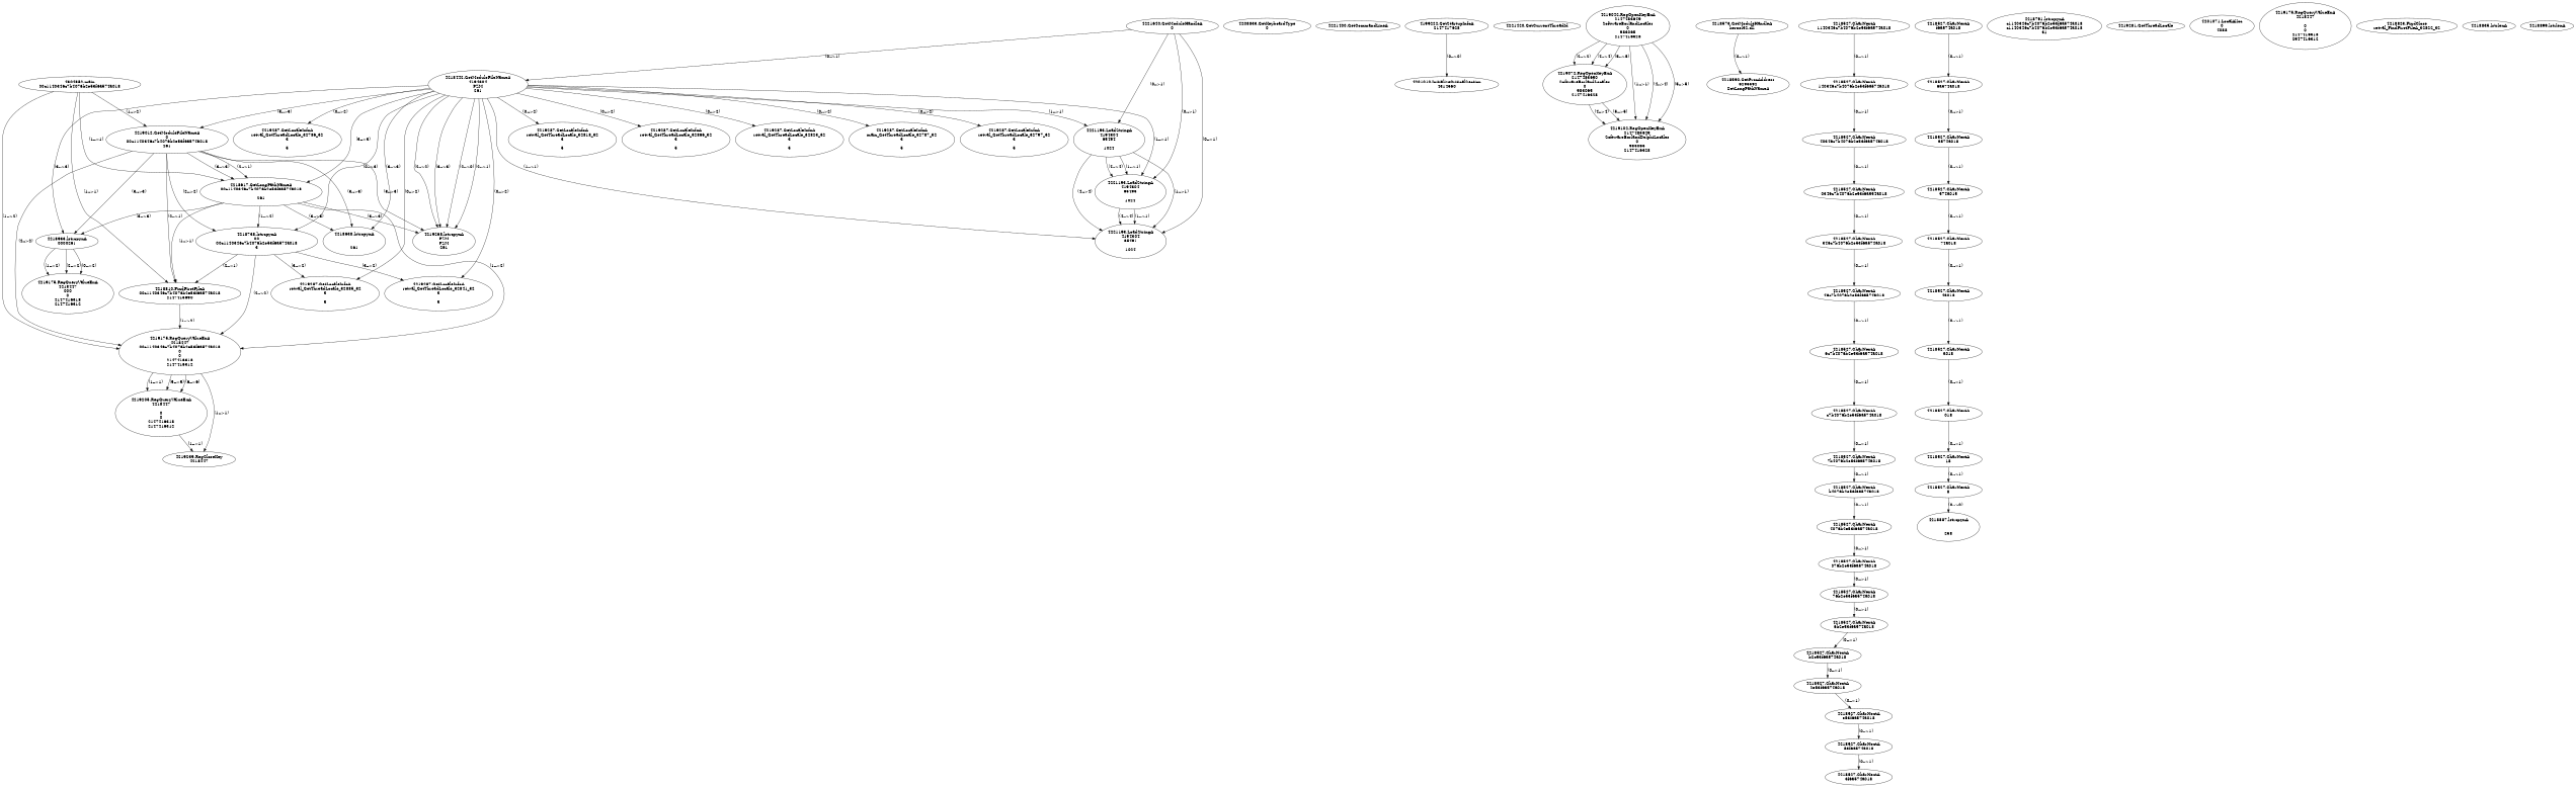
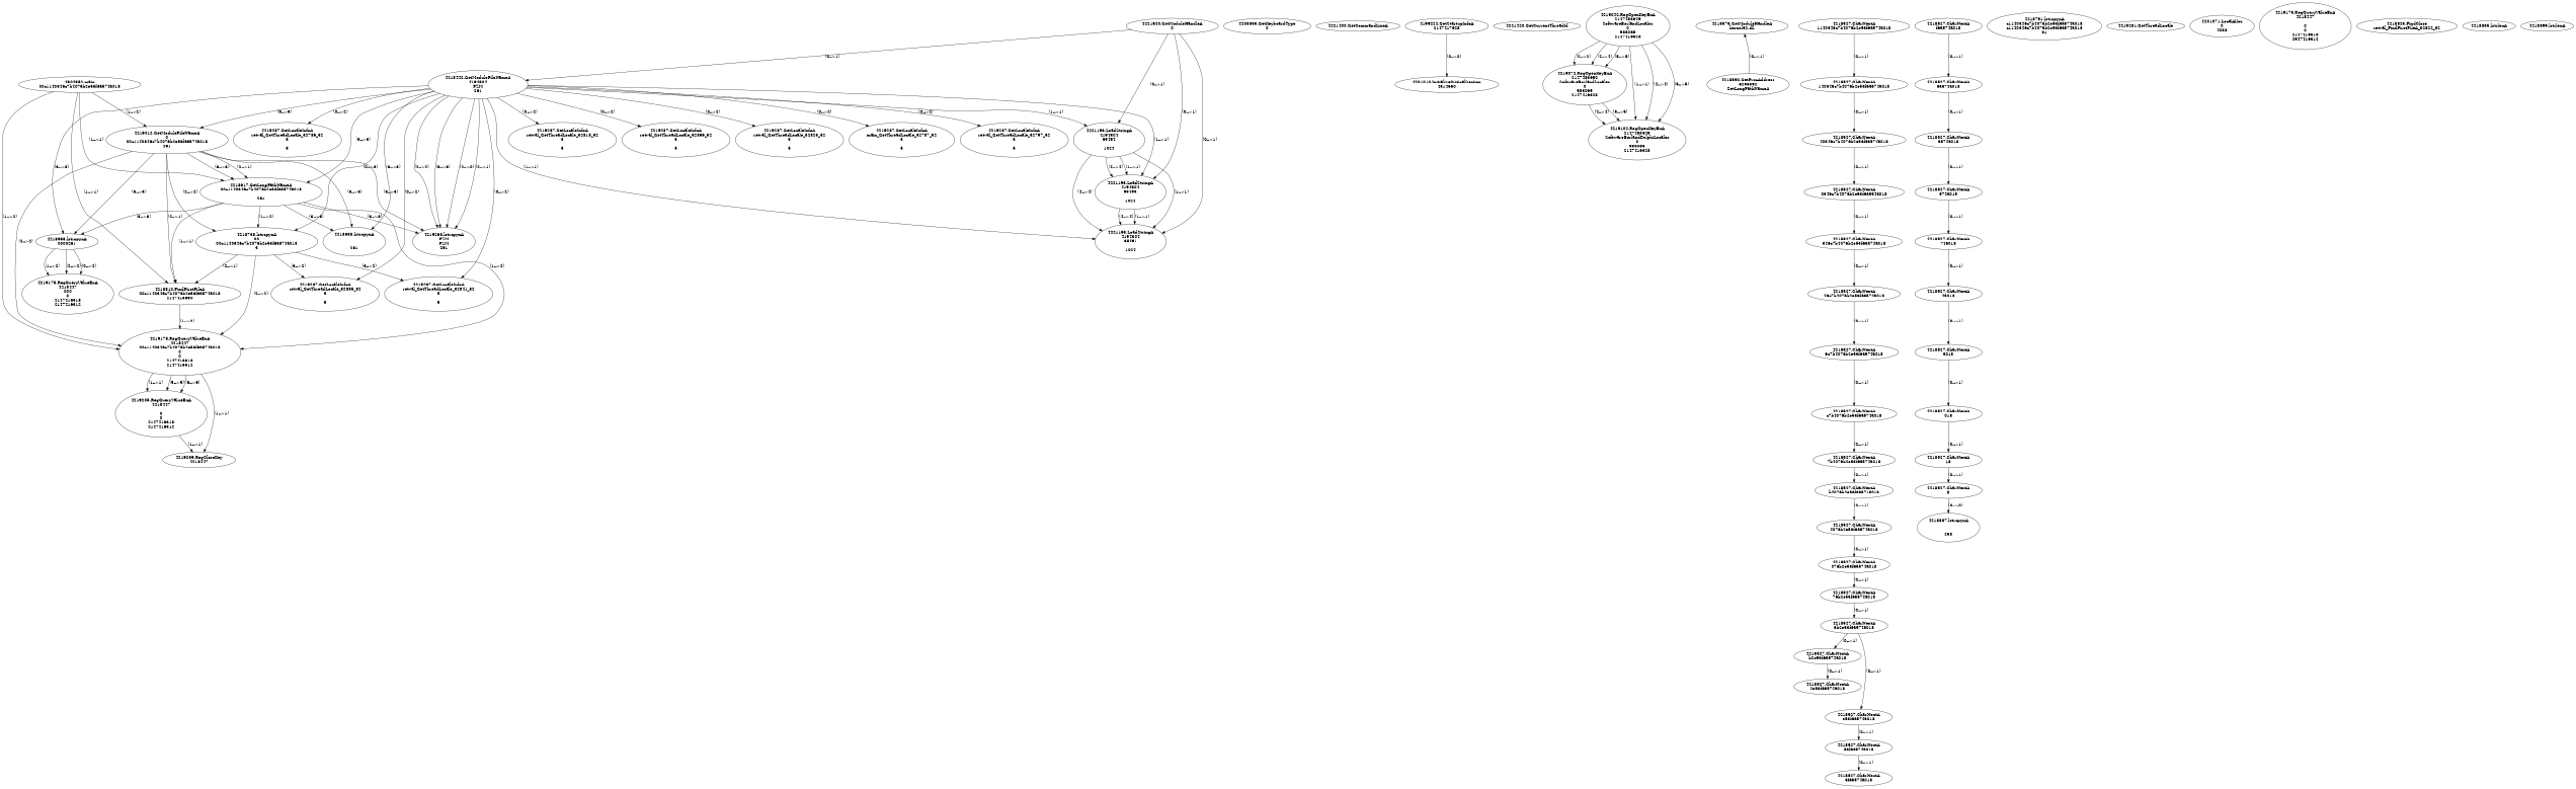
  digraph {
    n1 [label="4304852.main\n00c1140346c7b4076b2e53f6a574a018"]
    n2 [label="4219012.GetModuleFileNameA\n0\n00c1140346c7b4076b2e53f6a574a018\n261"]
    n3 [label="4218617.GetLongPathNameA\n00c1140346c7b4076b2e53f6a574a018\n\n261"]
    n4 [label="4218810.FindFirstFileA\n00c1140346c7b4076b2e53f6a574a018\n2147415690"]
    n5 [label="4219175.RegQueryValueExA\n4218447\n00c1140346c7b4076b2e53f6a574a018\n0\n0\n2147416318\n2147416312"]
    n6 [label="4218738.lstrcpynA\n00\n00c1140346c7b4076b2e53f6a574a018\n3"]
    n7 [label="4219268.lstrcpynA\nPZM\nPZM\n261"]
    n8 [label="4218638.lstrcpynA\n\n\n261"]
    n9 [label="4218933.lstrcpynA\n0000261"]
    n10 [label="4219287.GetLocaleInfoA\nretval_GetThreadLocale_32841_32\n3\n\n5"]
    n11 [label="4219287.GetLocaleInfoA\nretval_GetThreadLocale_32885_32\n3\n\n5"]
    n12 [label="4219205.RegQueryValueExA\n4218447\n\n0\n0\n2147416318\n2147416312"]
    n13 [label="4219239.RegCloseKey\n4218447"]
    n14 [label="4221640.GetModuleHandleA\n0"]
    n15 [label="4218442.GetModuleFileNameA\n4194304\nPZM\n261"]
    n16 [label="4221193.LoadStringA\n4194304\n65494\n\n1024"]
    n17 [label="4221193.LoadStringA\n4194304\n65493\n\n1024"]
    n18 [label="4221193.LoadStringA\n4194304\n65491\n\n1024"]
    n19 [label="4219287.GetLocaleInfoA\nretval_GetThreadLocale_32818_32\n3\n\n5"]
    n20 [label="4219287.GetLocaleInfoA\nretval_GetThreadLocale_32866_32\n3\n\n5"]
    n21 [label="4219287.GetLocaleInfoA\nretval_GetThreadLocale_32823_32\n3\n\n5"]
    n22 [label="4219287.GetLocaleInfoA\nmain_GetThreadLocale_32787_32\n3\n\n5"]
    n23 [label="4219287.GetLocaleInfoA\nretval_GetThreadLocale_32797_32\n3\n\n5"]
    n24 [label="4219287.GetLocaleInfoA\nretval_GetThreadLocale_32786_32\n3\n\n5"]
    n25 [label="4208833.GetKeyboardType\n0"]
    n26 [label="4221400.GetCommandLineA\n"]
    n27 [label="4199222.GetStartupInfoA\n2147417628"]
    n28 [label="4201010.InitializeCriticalSection\n4314560"]
    n29 [label="4221420.GetCurrentThreadId\n"]
    n30 [label="4219175.RegQueryValueExA\n4218447\n000\n0\n2147416318\n2147416312"]
    n31 [label="4219042.RegOpenKeyExA\n2147483649\nSoftware\Borland\Locales\n0\n983065\n2147416328"]
    n32 [label="4219072.RegOpenKeyExA\n2147483650\nSoftware\Borland\Locales\n0\n983065\n2147416328"]
    n33 [label="4219102.RegOpenKeyExA\n2147483649\nSoftware\Borland\Delphi\Locales\n0\n983065\n2147416328"]
    n34 [label="4218573.GetModuleHandleA\nkernel32.dll"]
    n35 [label="4218590.GetProcAddress\n6295592\nGetLongPathNameA"]
    n36 [label="4218527.CharNextA\n1140346c7b4076b2e53f6a574a018"]
    n37 [label="4218527.CharNextA\n140346c7b4076b2e53f6a574a018"]
    n38 [label="4218527.CharNextA\n40346c7b4076b2e53f6a574a018"]
    n39 [label="4218527.CharNextA\n0346c7b4076b2e53f6a554a018"]
    n40 [label="4218527.CharNextA\n346c7b4076b2e53f6a574a018"]
    n41 [label="4218527.CharNextA\n46c7b4076b2e53f6a574a018"]
    n42 [label="4218527.CharNextA\n6c7b4076b2e53f6a574a018"]
    n43 [label="4218527.CharNextA\nc7b4076b2e53f6a574a018"]
    n44 [label="4218527.CharNextA\n7b4076b2e53f6a574a018"]
-   n45 [label="4218527.CharNextA\nb4076b2e53f6a574a018"]
+   n45 [label="4218527.CharNextA\nb4076b2e53f6a571a018"]
    n46 [label="4218527.CharNextA\n4076b2e53f6a574a018"]
    n47 [label="4218527.CharNextA\n076b2e53f6a574a018"]
    n48 [label="4218527.CharNextA\n76b2e53f6a574a018"]
    n49 [label="4218527.CharNextA\n6b2e53f6a574a018"]
    n50 [label="4218527.CharNextA\nb2e53f6a574a018"]
    n51 [label="4218527.CharNextA\n2e53f6a574a018"]
    n52 [label="4218527.CharNextA\ne53f6a574a018"]
    n53 [label="4218527.CharNextA\n53f6a574a018"]
    n54 [label="4218527.CharNextA\n3f6a574a018"]
    n55 [label="4218527.CharNextA\nf6a574a018"]
    n56 [label="4218527.CharNextA\n6a574a018"]
    n57 [label="4218527.CharNextA\na574a018"]
    n58 [label="4218527.CharNextA\n574a015"]
    n59 [label="4218527.CharNextA\n74a018"]
    n60 [label="4218527.CharNextA\n4a018"]
    n61 [label="4218527.CharNextA\na018"]
    n62 [label="4218527.CharNextA\n018"]
    n63 [label="4218527.CharNextA\n18"]
    n64 [label="4218527.CharNextA\n8"]
    n65 [label="4218887.lstrcpynA\n\n\n258"]
    n66 [label="4218791.lstrcpynA\nc1140346c7b4076b2e53f6a574a018\nc1140346c7b4076b2e53f6a574a018\n31"]
    n67 [label="4219281.GetThreadLocale\n"]
    n68 [label="4201071.LocalAlloc\n0\n4088"]
    n69 [label="4219175.RegQueryValueExA\n4218447\n\n0\n0\n2147416318\n2947416312"]
    n70 [label="4218823.FindClose\nretval_FindFirstFileA_32822_32"]
    n71 [label="4218835.lstrlenA\n"]
    n72 [label="4218899.lstrlenA\n"]
    n1 -> n2 [label="(1-->2)"]
    n1 -> n3 [label="(1-->1)"]
    n1 -> n4 [label="(1-->1)"]
    n1 -> n5 [label="(1-->2)"]
    n2 -> n3 [label="(2-->1)"]
    n2 -> n3 [label="(3-->3)"]
    n2 -> n4 [label="(2-->1)"]
    n2 -> n5 [label="(2-->2)"]
    n2 -> n6 [label="(2-->2)"]
    n2 -> n7 [label="(3-->3)"]
    n2 -> n8 [label="(3-->3)"]
    n2 -> n9 [label="(3-->3)"]
    n3 -> n4 [label="(1-->1)"]
    n3 -> n5 [label="(1-->2)"]
    n3 -> n6 [label="(1-->2)"]
    n3 -> n7 [label="(3-->3)"]
    n3 -> n8 [label="(3-->3)"]
    n3 -> n9 [label="(3-->3)"]
    n4 -> n5 [label="(1-->2)"]
    n5 -> n12 [label="(1-->1)"]
    n5 -> n12 [label="(5-->5)"]
    n5 -> n12 [label="(6-->6)"]
    n5 -> n13 [label="(1-->1)"]
    n6 -> n4 [label="(2-->1)"]
    n6 -> n5 [label="(2-->2)"]
    n6 -> n10 [label="(3-->2)"]
    n6 -> n11 [label="(3-->2)"]
    n9 -> n30 [label="(1-->2)"]
    n9 -> n30 [label="(2-->2)"]
    n9 -> n30 [label="(0-->2)"]
    n12 -> n13 [label="(1-->1)"]
    n14 -> n15 [label="(0-->1)"]
    n14 -> n16 [label="(0-->1)"]
    n14 -> n17 [label="(0-->1)"]
    n14 -> n18 [label="(0-->1)"]
    n15 -> n2 [label="(3-->3)"]
    n15 -> n3 [label="(3-->3)"]
    n15 -> n6 [label="(0-->3)"]
    n15 -> n7 [label="(2-->1)"]
    n15 -> n7 [label="(2-->2)"]
    n15 -> n7 [label="(3-->3)"]
    n15 -> n7 [label="(2-->0)"]
    n15 -> n8 [label="(3-->3)"]
    n15 -> n9 [label="(3-->3)"]
    n15 -> n10 [label="(0-->2)"]
    n15 -> n11 [label="(0-->2)"]
    n15 -> n16 [label="(1-->1)"]
    n15 -> n17 [label="(1-->1)"]
    n15 -> n18 [label="(1-->1)"]
    n15 -> n19 [label="(0-->2)"]
    n15 -> n20 [label="(0-->2)"]
    n15 -> n21 [label="(0-->2)"]
    n15 -> n22 [label="(0-->2)"]
    n15 -> n23 [label="(0-->2)"]
    n15 -> n24 [label="(0-->2)"]
    n16 -> n17 [label="(1-->1)"]
    n16 -> n17 [label="(4-->4)"]
    n16 -> n18 [label="(1-->1)"]
    n16 -> n18 [label="(4-->4)"]
    n17 -> n18 [label="(1-->1)"]
    n17 -> n18 [label="(4-->4)"]
    n27 -> n28 [label="(0-->0)"]
    n31 -> n32 [label="(2-->2)"]
    n31 -> n32 [label="(4-->4)"]
    n31 -> n32 [label="(5-->5)"]
    n31 -> n33 [label="(1-->1)"]
    n31 -> n33 [label="(4-->4)"]
    n31 -> n33 [label="(5-->5)"]
    n32 -> n33 [label="(4-->4)"]
    n32 -> n33 [label="(5-->5)"]
-   n34 -> n35 [label="(0-->1)"]
+   n35 -> n34 [label="(0-->1)"]
    n36 -> n37 [label="(0-->1)"]
    n37 -> n38 [label="(0-->1)"]
    n38 -> n39 [label="(0-->1)"]
    n39 -> n40 [label="(0-->1)"]
    n40 -> n41 [label="(0-->1)"]
    n41 -> n42 [label="(0-->1)"]
    n42 -> n43 [label="(0-->1)"]
    n43 -> n44 [label="(0-->1)"]
    n44 -> n45 [label="(0-->1)"]
    n45 -> n46 [label="(0-->1)"]
    n46 -> n47 [label="(0-->1)"]
    n47 -> n48 [label="(0-->1)"]
    n48 -> n49 [label="(0-->1)"]
    n49 -> n50 [label="(0-->1)"]
    n50 -> n51 [label="(0-->1)"]
-   n51 -> n52 [label="(0-->1)"]
+   n49 -> n52 [label="(0-->1)"]
    n52 -> n53 [label="(0-->1)"]
    n53 -> n54 [label="(0-->1)"]
    n55 -> n56 [label="(0-->1)"]
    n56 -> n57 [label="(0-->1)"]
    n57 -> n58 [label="(0-->1)"]
    n58 -> n59 [label="(0-->1)"]
    n59 -> n60 [label="(0-->1)"]
    n60 -> n61 [label="(0-->1)"]
    n61 -> n62 [label="(0-->1)"]
    n62 -> n63 [label="(0-->1)"]
    n63 -> n64 [label="(0-->1)"]
    n64 -> n65 [label="(0-->0)"]
  }
